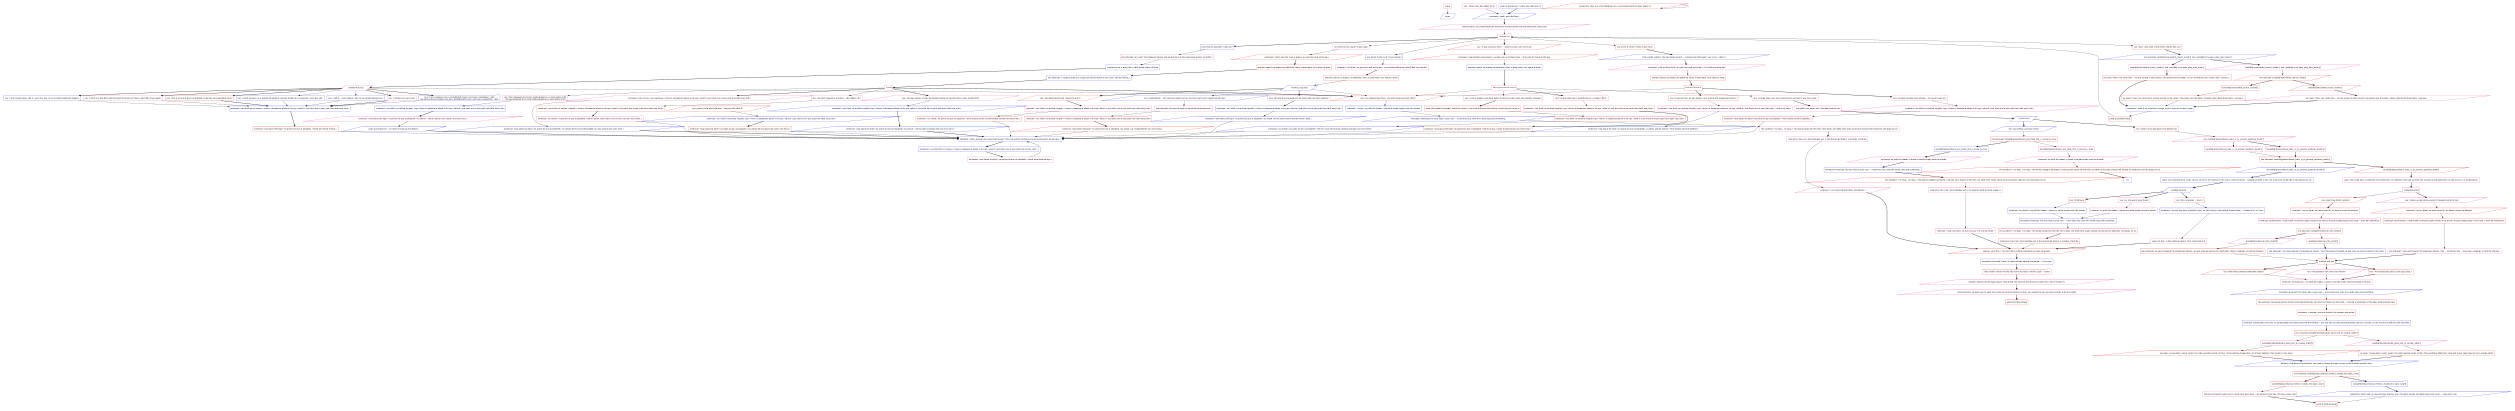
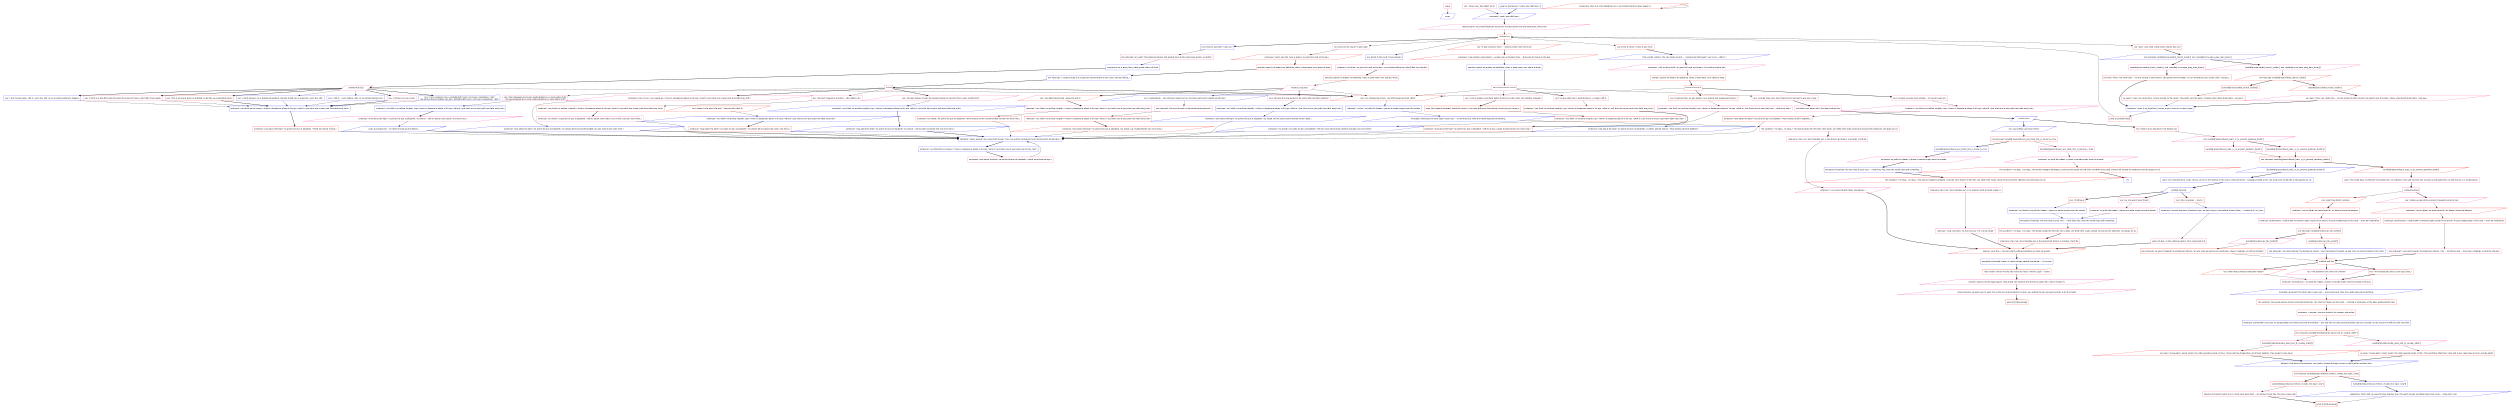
  digraph {
    fontname="Fira Sans"
    node [color=red fontname="Fira Sans" shape=folder]
    edge [fontname="Fira Sans" style=bold]
    n1 [color=blue label=START shape=parallelogram]
    n2 [color=deeppink label=input]
    n3 [color=blue label="You: (Point to yourself) \"It was me.\"" shape=box]
    n4 [color=deeppink label="Kim Kitsuragi: \"No, wait!\" The lieutenant winces and quickly turns to the mercenary leader. \"He didn't.\""]
    n5 [color=blue label="Composure: He is tense, like a steel spring under full load."]
    n6 [color=deeppink label="You: (Point to the coast) \"It was Ruby.\""]
    n7 [label="Kortenaer: \"Yeah? Who the FUCK is Ruby?!\" He puts his hand on the gun." shape=parallelogram]
    n8 [label="Reaction Speed: His fingers are twitching. That's a draw reflex. He's about to draw." shape=box]
    n9 [color=deeppink label="Untitled hub (02)" shape=parallelogram]
    n10 [color=blue label="You: \"I did it because I'm a delusional washout cop who thinks he's a superstar. I just *do* shit.\""]
    n11 [color=blue label="You: \"I did it... I can't believe I did. I'm so fucking boring, but...\""]
    n12 [color=deeppink label="You: \"I did and I'm *so* sorry.\""]
    n13 [color=blue label="You: \"I'm an amnesiac cop. I probably did it and I can't even *remember* I did.\"\n\"My partner doesn't believe me, but I probably did it and I can't even *remember* I did.\""]
    n14 [color=blue label="You: \"I don't know *why* I did it. I just *do* shit. I'm an accident waiting to happen.\"" shape=box]
    n15 [color=deeppink label="You: \"I did it in a last ditch effort to ward of the End of Times. And it didn't even work.\""]
    n16 [label="You: \"I've changed my mind. I can still change my mind, right?\"" shape=parallelogram]
    n17 [label="You: \"This is an insane plan I've hatched. To get the *ex-something* back.\"" shape=box]
    n18 [color=blue label="Kortenaer: \"You think you're funny?\" There's a dangerous gleam in his eye. \"What if I just shot one of your pals here right now, huh?\""]
    n19 [color=blue label="Kortenaer: \"Is she?\" He pulls the trigger. A plume of smoke erupts from the muzzle."]
    n20 [color=blue label="Kortenaer: \"You think I'm fucking *stupid*, cop?\" There's a dangerous gleam in his eye. \"What if I just shot one of your pals here right now, huh?\"" shape=parallelogram]
    n21 [label="Kortenaer: \"How about the kipt?\" He points his gun at Elizabeth. \"Go ahead, tell me again how some cunt did it...\"" shape=box]
    n22 [color=blue label="Elizabeth: \"Listen, please!\" She raises both hands. \"This cop and this drumhead court martial won't decide who...\"" shape=box]
    n23 [color=blue label="Logic: Your mind grinds to a halt. All you can see is the revolver in the man's armoured hand -- swaying, pointed at her. You move your mouth like a fish gasping for air..." shape=box]
    n24 [color=blue label="Untitled hub (04)" shape=parallelogram]
    n25 [color=deeppink label="You: \"No, she wasn't even there!\""]
    n26 [label="You: \"I'll kill you!\"" shape=box]
    n27 [label="You: \"She's a woman -- don't...\"" shape=box]
    n28 [color=blue label="Kortenaer: \"How about the kipt?\" He points his gun at Elizabeth. A sudden, jerking motion. \"They fucking all did it together...\"" shape=parallelogram]
    n29 [color=blue label="Kortenaer: \"You think this is *funny*?\" There's a dangerous gleam in his eye. \"What if I just shot one of your pals here for fun, huh?\"" shape=box]
    n30 [label="Kortenaer: \"How about the kipt?\" He points his gun at Elizabeth. \"They fucking all did it together...\""]
    n31 [label="You: \"Wait! They didn't confess!\"" shape=parallelogram]
    n32 [label="Kortenaer: \"You're *lying*. De Paule heard it.\" He doesn't move the weapon."]
    n33 [color=deeppink label="Hand/Eye Coordination: A Kiejl Model 40 revolver. Eight rounds in the barrel. The gun slowly sways in his hand -- from the inebriation."]
    n34 [color=deeppink label="Kortenaer: He pulls the trigger. A plume of smoke erupts from the muzzle." shape=parallelogram]
    n35 [label="The Gardener: \"I'm okay... I'm okay...\" The woman staggers backward, crouches, then grabs her left side. Her white shirt soaks a blood red around her abdomen and she gasps for air." shape=parallelogram]
    172 [color=blue shape=box]
    n37 [label="Kortenaer: \"How about the kipt?\" He points his gun at Elizabeth. \"That'd be fucking *funny*...\""]
    n38 [color=blue label="Reaction Speed: His fingers are twitching. That's a draw reflex. He's about to draw."]
    n39 [color=deeppink label=PROVESOMEONEELSEHUB shape=box]
    n40 [color=deeppink label="You: \"A lot of people could have gotten to that roof. Like Garte, the cafeteria manager.\""]
    n41 [color=deeppink label="You: \"Actually, they *are* here.\" (Point to the enemy) \"It was one of you.\""]
    n42 [color=deeppink label="You: \"He was shot from a great distance. A *sniper* did it.\"" shape=box]
    n43 [label="Kim Kitsuragi: Variable[\"XP.discover_the_bullet\"]" shape=box]
    n44 [color=deeppink label="You: \"The gardener isn't even one of them!\"" shape=parallelogram]
    n45 [color=deeppink label="Kortenaer: \"Fucking liars...\" He pulls the trigger. A plume of smoke erupts from the muzzle of his gun." shape=box]
    n46 [color=blue label="Perception (Hearing): The shot rings in your ears -- a low tinny ring. Then the Hardie boys yell something..." shape=parallelogram]
-   n47 [color=blue label=PROVEKLAASJEHUB shape=parallelogram]
+   n47 [color=deeppink label=PROVEKLAASJEHUB shape=parallelogram]
    n48 [color=blue label="You: \"Inadvertently -- the shot was meant for her. She had a past and it caught up with her.\"" shape=parallelogram]
    n49 [color=deeppink label="You: \"She was the only person in the room when he died. Upstairs.\""]
    n50 [label="You: \"She killed herself. But I know she did it.\"" shape=parallelogram]
    n51 [color=deeppink label="Kim Kitsuragi: \"She used to work in industrial espionage and...\"" shape=box]
    n52 [color=blue label="Kortenaer: \"You think I'm fucking *stupid*...\" There's a dangerous gleam in his eye. \"What if I just shot one of your pals here right now, huh?\"" shape=box]
    n53 [color=deeppink label="Kortenaer: \"You think I'm fucking *stupid*...\" There's a dangerous gleam in his eye. \"What if I just shot one of your pals here right now, huh?\"" shape=box]
    n54 [color=blue label="Kim Kitsuragi: \"A suspect! Ruby is a suspect we chased down on the coast. She was hiding...\""]
    n55 [color=deeppink label=should shape=box]
    n56 [color=deeppink label="You: \"She was jealous of Lely. She wanted Klaasje for herself. This is some sordid stuff.\"" shape=parallelogram]
    n57 [color=deeppink label="You: \"She fled. Trapped us and fled -- like *killers* do.\""]
    n58 [color=deeppink label="You: \"She's wrapped up in some really dangerous La Puta Madre stuff.\"\n\"She was wrapped up in some really dangerous La Puta Madre stuff.\"" shape=box]
    n59 [color=deeppink label="Kortenaer: \"One of *us*? You saying we...\" There's a dangerous gleam in his eye. \"What if I just shot one of your pals here right now, huh?\"" shape=parallelogram]
    n60 [color=blue label="Kortenaer: \"How about the kipt?\" He points his gun at Elizabeth. \"Go ahead, tell me we fucking killed our own colonel one more time...\"" shape=parallelogram]
    n61 [label="Garte, the Cafeteria Manager: \"What the *FUCK*?\" The man yells from the balcony. \"What are you DOING?!\""]
    n62 [label="Kortenaer: \"You think I'm fucking *stupid*, cop?\" There's a dangerous gleam in his eye. \"What if I just shot one of your pals here right now, huh?\""]
    n63 [color=blue label="Kortenaer: \"Yeah? Who did then?\"" shape=parallelogram]
    n64 [color=deeppink label="Inland Empire: You should implicate *yourself*. Throw yourself onto the embrasure, chest first!" shape=parallelogram]
    n65 [label="Untitled hub"]
    n66 [label="De Paule: \"Time? You *had* time -- to fuck around in that church.\" She points over the water. \"To run errands for your Union chief. I saw you...\""]
    n67 [color=blue label="Kortenaer: \"Time is up, loincloth,\" he says to you. \"Give me a name. NOW!\"" shape=box]
    n68 [label="Jump to: [Untitled hub]" shape=box]
    n69 [label="You: \"It was someone *else* -- someone who's not here now.\"" shape=parallelogram]
    n70 [label="You: \"Wait, I just need a little time to figure this out.\"" shape=box]
    n71 [color=blue label="You: (Point to the roof) \"It was Klaasje.\""]
    n72 [label="You: (Point to Titus) \"I think it was Titus.\"" shape=box]
    n73 [color=deeppink label="Kortenaer: \"How about the kipt?\" He points his gun at Elizabeth. \"That'd be fucking *funny*...\"" shape=box]
    n74 [label="De Paule: \"I know what I heard, Korty!\" The radio operator points at Titus. \"They said they hanged him. All of them together. They made it *real* clear.\"" shape=parallelogram]
    n75 [color=blue label="Rhetoric: That doesn't sound good. You need to change the topic *now*. Or there will be another shot." shape=parallelogram]
    n76 [label="Kim Kitsuragi: Variable[\"plaza.tribunal_rhetoric_change_the_topic_now\"]"]
    n77 [label="The Gardener: The young woman stands and looks behind her. The shot has flown over her head -- crashing a small pane of the glass window behind her."]
    n78 [label="Kortenaer: \"I missed.\" The man looks at his revolver and smiles." shape=box]
    n79 [label="The Gardener: \"I'm okay... I'm okay...\" The woman staggers backward, crouches, then grabs her left side. Her white shirt soaks a blood red around her abdomen and she gasps for air." shape=parallelogram]
    n80 [color=deeppink label="Endurance: She's not. She's bleeding out. In 20 minutes she'll be dead. Maybe 15."]
    n81 [color=deeppink label="Kortenaer: \"Look, loincloth.\" He turns to you. \"I'm a funny clown.\""]
    n82 [color=blue label="Logic: Bad argument -- he doesn't know local mobsters..." shape=parallelogram]
    n83 [label="Kortenaer: \"How fucking *convenient*...\" He gives you a drunken stare -- then puts his hand on the gun." shape=parallelogram]
    n84 [color=blue label="Kim Kitsuragi: Variable[\"auto.visited_church_inside\"]  and  Variable[\"TASK.open_gary_door_done\"]" shape=parallelogram]
    n85 [color=deeppink label="Kortenaer: \"The bird?\" He puts his hand on the gun. \"You fucking telling me a bird killed our colonel?\"" shape=box]
    n86 [color=blue label="Titus Hardie: \"What?!\" The man looks around --  confused and betrayed. \"You scum... I didn't...\"" shape=parallelogram]
    n87 [color=deeppink label="Half Light: He's gonna do it, he's gonna shoot her!"]
    n88 [color=blue label="Untitled hub" shape=parallelogram]
    n89 [color=blue label="Kortenaer: \"How about the kipt?\" He points his gun at Elizabeth. \"Go ahead. Tell me about some fucking *room* again...\"" shape=parallelogram]
    n90 [color=blue label="Kortenaer: \"How about the kipt?\" He points his gun at Elizabeth. \"Go ahead -- tell me that confusing shit one more time...\"" shape=parallelogram]
    n91 [color=deeppink label="You: \"Listen! He was shot! He wasn't *hanged*! Listen to me!\"" shape=parallelogram]
    n92 [label="Kortenaer: \"You're *lying*. De Paule heard it.\" He doesn't move the weapon." shape=parallelogram]
    n93 [label="Hand/Eye Coordination: A Kiejl Model 40 revolver. Eight rounds in the barrel. The gun slowly sways in his hand -- from the inebriation." shape=box]
    n94 [label="Variable[\"plaza.tribunal_rhetoric_change_the_topic_now\"]"]
    n95 [color=blue label="!(Variable[\"plaza.tribunal_rhetoric_change_the_topic_now\"])"]
    n96 [color=deeppink label="Kortenaer: He pulls the trigger. A plume of smoke erupts from the muzzle."]
    n97 [color=blue label="Perception (Hearing): The shot rings in your ears -- a low tinny ring. Then the Hardie boys yell something..." shape=box]
    n98 [label="Titus Hardie: \"Gene!\" The big man raises his hand. \"Tend to Lizzie -- NOW!\""]
    n99 [color=deeppink label="Reaction Speed: He'll be ripped apart. They all will, the moment the third man opens fire. And he *knows* it." shape=parallelogram]
    n100 [color=deeppink label="Visual Calculus: He wants you to open fire on the mercenaries before he does. He's waiting for you and your partner to be the shield." shape=parallelogram]
    n101 [label="Kortenaer: \"Go ahead.\" He points his gun at Elizabeth. \"Tell me about some cunt who killed herself one more time...\""]
    n102 [label="You: \"It was just him. He was jealous. Your colonel and Klaasje were lovers.\"" shape=box]
    n103 [color=deeppink label="Kortenaer: \"You think I'm fucking *stupid*, cop?\" There's a dangerous gleam in his eye. \"What if I just shoot one of your pals here -- right now, huh?\""]
    n104 [label="You: \"The hanging was only a cover up! Listen...\""]
    n105 [label="The Gardener: \"I'm okay... I'm okay...\" The woman grabs her left side. She's down. Her white shirt soaks a blood red around her abdomen. She gasps for air."]
    n106 [label="Jump to: [tribunalHUB]"]
    n107 [color=blue label="Kortenaer: \"You think I'm fucking *stupid*, cop?\" There's a dangerous gleam in his eye. \"What if I just shot one of your pals here right now, huh?\"" shape=parallelogram]
    n108 [color=deeppink label="You: \"These men, they didn't do it!\"" shape=box]
    n109 [label="Kim Kitsuragi: Variable[\"plaza.tribunal_logic_rc_to_prevent_gardener_death\"]"]
    n110 [label="Variable[\"plaza.tribunal_logic_rc_to_prevent_gardener_death\"]" shape=parallelogram]
    n111 [color=blue label="!(Variable[\"plaza.tribunal_logic_rc_to_prevent_gardener_death\"])" shape=parallelogram]
    n112 [color=deeppink label="Logic: The Hardie boys *confessed* to hanging him. All. Together. Titus said: we took him out back and hanged him. He said it loud. In a *public place*." shape=box]
    n113 [color=deeppink label="Untitled hub (02)"]
    n114 [label="Kim Kitsuragi: \"He wasn't hanged!\" The lieutenant shouts. \"He was shot! By someone in Martinaise. They're *helping* us find the shooter.\""]
    n115 [label="Untitled hub (03)"]
    n116 [label="You: \"When they confessed they were *lying*.\"" shape=parallelogram]
    n117 [label="Jump to: [tribunalHUB]"]
    n118 [color=deeppink label="Variable[\"auto.visited_church_inside\"]  and  Variable[\"TASK.open_gary_door_done\"]"]
    n119 [color=deeppink label="!(Variable[\"auto.visited_church_inside\"]  and  Variable[\"TASK.open_gary_door_done\"])" shape=parallelogram]
    n120 [label="Kim Kitsuragi: Variable[\"auto.visited_church_inside\"]" shape=parallelogram]
    n121 [label="Variable[\"auto.visited_church_inside\"]" shape=parallelogram]
    n122 [label="!(Variable[\"auto.visited_church_inside\"])" shape=box]
    n123 [label="Variable[\"XP.discover_the_bullet\"]" shape=box]
    n124 [color=deeppink label="!(Variable[\"XP.discover_the_bullet\"])" shape=parallelogram]
    n125 [color=blue label="Kim Kitsuragi: \"You heard wrong!\" The lieutenant shouts. \"Your friend wasn't hanged. He was shot. We found a bullet in his head.\""]
    n126 [label="De Paule: \"I know what I heard, Korty!\" The radio operator looks at him. \"They said they killed him. They said it was a good way to end a Sunday night.\"" shape=box]
    n127 [label="Eugene: \"Fuck this...\" The man starts pulling something out from his pocket." shape=parallelogram]
    n128 [color=blue label="Perception (Hearing): There's a coarse shuffle against something -- is it a gun?" shape=box]
    n129 [color=deeppink label="Kortenaer: He pulls the trigger. A plume of smoke erupts from the muzzle." shape=parallelogram]
    n130 [color=blue label="Perception (Hearing): The shot rings in your ears -- a low tinny ring. Then the Hardie boys yell something..." shape=box]
    n131 [color=deeppink label="Endurance: She's not. She's bleeding out. If she doesn't get help in 10 minutes, she'll die." shape=box]
    n132 [color=deeppink label="Kortenaer: \"I can never tell with these Aboriginals...\"" shape=parallelogram]
    n133 [color=blue label="Perception (Hearing): The shot rings in your ears -- a low tinny ring. Then the Hardie boys yell something..." shape=parallelogram]
    n134 [color=deeppink label="The Gardener: \"I'm okay... I'm okay...\" The woman grabs her left side. She's down. Her white shirt soaks a blood red around her abdomen. She gasps for air." shape=box]
    n135 [label="Kortenaer: \"You think I'm fucking *stupid*?\" There's a dangerous gleam in his eye. \"What if I just shot one of your pals here right now, huh?\""]
    n136 [label="Reaction Speed: His fingers are twitching. That's a draw reflex. He's about to draw." shape=box]
    n137 [color=deeppink label="Physical Instrument: What TOPIC? Shots have been fired -- act before it's too late. This was a close call!" shape=box]
    n138 [color=blue label="Suggestion: That's bad. You need to stop arguing, now. This won't be won by talking about the *case* -- they don't care." shape=parallelogram]
    n139 [label="Kortenaer: \"You think I'm fucking *stupid*, cop?\" There's a dangerous gleam in his eye. \"What if I just shot one of your pals here right now, huh?\"" shape=box]
    n140 [color=blue label="Hand/Eye Coordination: Not true. He purposefully over-aimed and shot the window -- you had him second guessing himself. Only for a second. Do not assume he will miss the next time." shape=box]
    n141 [label="Kim Kitsuragi: Variable[\"whirling.hardie_good_end_to_sunday_night\"]"]
    n142 [color=deeppink label="Variable[\"whirling.hardie_good_end_to_sunday_night\"]" shape=parallelogram]
    n143 [color=deeppink label="!(Variable[\"whirling.hardie_good_end_to_sunday_night\"])"]
    n144 [color=deeppink label="Kortenaer: *\"All* of them did it.\" He puts his hand on the gun. \"All of them need to die.\"" shape=parallelogram]
    n145 [label="Reaction Speed: His fingers are twitching. That's a draw reflex. He's about to draw."]
    n146 [label=PROVEHARDYHUB shape=box]
    n147 [color=deeppink label="You: \"He gave up Ruby *and* Klaasje -- to save his own ass.\""]
    n148 [color=deeppink label="Kortenaer: \"You think I'm fucking *stupid*, cop?\" There's a dangerous gleam in his eye. \"What if I just shot one of your pals here right now, huh?\"" shape=parallelogram]
    n149 [color=blue label="Kortenaer: \"Go ahead.\" He pulls the trigger. A plume of smoke erupts from the muzzle." shape=box]
    n150 [color=blue label="Kortenaer: \"You got any more *theories* cop?\" He turns to you. \"We fucking *heard* them -- confess to it. TO YOU!\""]
    n151 [color=deeppink label="Logic: Oh god... in the cafeteria. Before. Titus confessed to it." shape=box]
    n152 [label="Kim Kitsuragi: Variable[\"plaza.tribunal_you_think_this_is_funny\"] == true" shape=box]
    n153 [color=blue label="Variable[\"plaza.tribunal_you_think_this_is_funny\"] == true" shape=box]
    n154 [color=deeppink label="!(Variable[\"plaza.tribunal_you_think_this_is_funny\"] == true)"]
    n155 [label="Endurance: She's not. She's bleeding out. If she doesn't get help in 10 minutes, she'll die." shape=box]
    n156 [color=blue label="Jump to: [Kortenaer: \"\"Yeah? Who did then?\"\"]" shape=box]
    n157 [color=deeppink label="De Paule: \"Time? You *had* time -- to fuck around in that church!\" She points over the water. \"Chase some dumb drug trader. I saw you...\"" shape=parallelogram]
    n158 [label="De Paule: \"Time? You *had* time. To fuck around on the coast.\" She points over the water. \"Chasing some dumb drug trader. I saw you...\""]
    n159 [color=deeppink label="Kortenaer: \"How about the kipt?\" He points his gun at Elizabeth. \"Go ahead -- tell me about some *puta* one more time...\"" shape=parallelogram]
    n160 [color=blue label="Kortenaer: \"Go ahead.\" He points his gun at Elizabeth. \"Tell me it was the fucking cafeteria manager one more time!\"" shape=parallelogram]
    n161 [color=deeppink label="Kim Kitsuragi: \"You heard wrong!\" The lieutenant shouts. \"She -- and these men -- have been *helping* us find the shooter.\"" shape=box]
    n162 [label="Kortenaer: \"You think I'm fucking *stupid*...\" There's a dangerous gleam in his eye. \"What if I just shot one of your pals here right now, huh?\"" shape=box]
    n163 [color=deeppink label="Kortenaer: \"Go ahead.\" He points his gun at Elizabeth. \"Tell me about some other cunt on the coast one more time...\""]
    n164 [color=blue label="Kortenaer: \"You think I'm fucking *stupid*, cop?\" There's a dangerous gleam in his eye. \"What if I just shot one of your pals here right now, huh?\""]
    n165 [label="Kortenaer: \"How about the kipt?\" He points his gun at Elizabeth. \"Tell me it was a magic fucking sniper one more time...\"" shape=box]
    n166 [label="You: Think! THINK! Why doesn't he believe me?" shape=box]
    n167 [color=deeppink label="You: Variable[\"plaza.tribunal_logic_rc_to_prevent_gardener_death\"]" shape=parallelogram]
    n168 [color=deeppink label="Variable[\"plaza.tribunal_logic_rc_to_prevent_gardener_death\"]"]
    n169 [color=deeppink label="!(Variable[\"plaza.tribunal_logic_rc_to_prevent_gardener_death\"])"]
    n170 [label="Kortenaer: \"How about the kipt?\" He points his gun at Elizabeth. \"Go ahead. Say *inadvertently* one more time...\"" shape=parallelogram]
    n171 [color=blue label="You: Say nothing. Just stand there." shape=parallelogram]
    n172 [label="You: \"Where is she now? She fled -- because she *did* it.\"" shape=parallelogram]
    n173 [label="Endurance: She's not. She's bleeding out. In 20 minutes she'll be dead. Maybe 15." shape=parallelogram]
    n2 -> n1 [style=solid]
    n3 -> n4 [style=solid]
    n4 -> n5 [style=solid]
    n5 -> n9
    n6 -> n7 [style=solid]
    n7 -> n8
    n8 -> n54
    n9 -> n10 [style=solid]
    n9 -> n11 [style=solid]
    n9 -> n12
    n9 -> n13
    n9 -> n14
    n9 -> n15
    n9 -> n16 [style=solid]
    n9 -> n17
    n10 -> n18 [style=solid]
    n11 -> n18 [style=solid]
    n12 -> n18
    n13 -> n18 [style=solid]
    n14 -> n18 [style=solid]
    n15 -> n18 [style=solid]
    n16 -> n19 [style=solid]
    n17 -> n18
    n18 -> n37
    n19 -> n133 [style=solid]
    n20 -> n21
    n21 -> n22 [style=solid]
    n22 -> n29
    n23 -> n24
    n24 -> n25
    n24 -> n26
    n24 -> n27
    n25 -> n96 [style=solid]
    n26 -> n149 [style=solid]
    n27 -> n150 [style=solid]
    n28 -> n22 [style=solid]
    n29 -> n73
    n30 -> n22 [style=solid]
    n31 -> n32
    n32 -> n33 [style=solid]
    n33 -> n43
    n34 -> n35 [style=solid]
    n35 -> 172
    n37 -> n22 [style=solid]
    n38 -> n39
    n39 -> n16 [style=solid]
    n39 -> n40 [style=solid]
    n39 -> n41 [style=solid]
    n39 -> n42
    n40 -> n61
    n41 -> n87
    n42 -> n139 [style=solid]
    n43 -> n123 [style=solid]
    n43 -> n124
    n44 -> n45 [style=solid]
    n45 -> n46
    n46 -> n77 [style=solid]
    n47 -> n16 [style=solid]
    n47 -> n48 [style=solid]
    n47 -> n49
    n47 -> n50
    n48 -> n51 [style=solid]
    n49 -> n52
    n50 -> n53
    n51 -> n135 [style=solid]
    n52 -> n89 [style=solid]
    n53 -> n101 [style=solid]
    n54 -> n55
    n55 -> n16
    n55 -> n56
    n55 -> n57 [style=solid]
    n55 -> n58 [style=solid]
    n55 -> n59
    n56 -> n107 [style=solid]
    n57 -> n162 [style=solid]
    n58 -> n164 [style=solid]
    n59 -> n60 [style=solid]
    n60 -> n22
    n61 -> n62 [style=solid]
    n62 -> n160 [style=solid]
    n63 -> n64
    n64 -> n65 [style=solid]
    n65 -> n3
    n65 -> n6 [style=solid]
    n65 -> n69
    n65 -> n70 [style=solid]
    n65 -> n71 [style=solid]
    n65 -> n72 [style=solid]
    n66 -> n67
    n67 -> n68 [style=solid]
    n68 -> n65 [style=solid]
    n69 -> n83
    n70 -> n84
    n71 -> n85 [style=solid]
    n72 -> n86
    n73 -> n22 [style=solid]
    n74 -> n75
    n75 -> n76
    n76 -> n94
    n76 -> n95
    n77 -> n78
    n78 -> n140 [style=solid]
    n79 -> n80 [style=solid]
    n80 -> n81 [style=solid]
    n81 -> n127
    n82 -> n22
    n83 -> n38 [style=solid]
    n84 -> n118
    n84 -> n119
    n85 -> n136
    n86 -> n144
    n87 -> n88
    n88 -> n166
    n88 -> n171
    n89 -> n22 [style=solid]
    n90 -> n22
    n91 -> n92 [style=solid]
    n92 -> n93 [style=solid]
    n93 -> n161 [style=solid]
    n94 -> n137 [style=solid]
    n95 -> n138
    n96 -> n97 [style=solid]
    n97 -> n105 [style=solid]
    n98 -> n99
    n99 -> n100
    n100 -> n106
    n101 -> n22 [style=solid]
    n102 -> n103 [style=solid]
    n103 -> n28 [style=solid]
    n104 -> n45
    n105 -> n155
    n107 -> n90
    n108 -> n63 [style=solid]
    n109 -> n110
    n109 -> n111
    n110 -> n112
    n111 -> n23
    n112 -> n113
    n113 -> n31 [style=solid]
    n113 -> n91
    n114 -> n115 [style=solid]
    n115 -> n44
    n115 -> n104
    n115 -> n116
    n116 -> n45 [style=solid]
    n118 -> n66
    n119 -> n120 [style=solid]
    n120 -> n121
    n120 -> n122
    n121 -> n157
    n122 -> n158 [style=solid]
    n123 -> n125
    n124 -> n114 [style=solid]
    n125 -> n115
    n126 -> n75
    n127 -> n128
    n128 -> n98
    n129 -> n130
    n130 -> n79
    n131 -> n132 [style=solid]
    n132 -> n127
    n133 -> n134 [style=solid]
    n134 -> n131
    n135 -> n170
    n136 -> n47 [style=solid]
    n137 -> n117
    n138 -> n117 [style=solid]
    n139 -> n165
    n140 -> n141
    n141 -> n142 [style=solid]
    n141 -> n143 [style=solid]
    n142 -> n126 [style=solid]
    n143 -> n74 [style=solid]
    n144 -> n145 [style=solid]
    n145 -> n146
    n146 -> n16 [style=solid]
    n146 -> n102
    n146 -> n147
    n147 -> n148 [style=solid]
    n148 -> n30 [style=solid]
    n149 -> n97 [style=solid]
    n150 -> n151 [style=solid]
    n151 -> n127
    n152 -> n153
    n152 -> n154 [style=solid]
    n153 -> n129
    n154 -> n34 [style=solid]
    n155 -> n127 [style=solid]
    n156 -> n63
    n157 -> n67
    n158 -> n67 [style=solid]
    n159 -> n82 [style=solid]
    n160 -> n22 [style=solid]
    n161 -> n115
    n162 -> n163
    n163 -> n22 [style=solid]
    n164 -> n159
    n165 -> n22 [style=solid]
    n166 -> n167 [style=solid]
    n167 -> n168
    n167 -> n169
    n168 -> n109 [style=solid]
    n169 -> n109
    n170 -> n22 [style=solid]
    n171 -> n152 [style=solid]
    n172 -> n20 [style=solid]
    n173 -> n173 [style=solid]
  }
